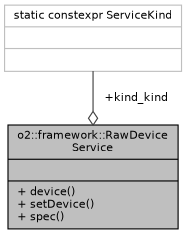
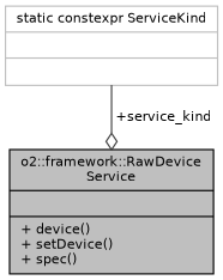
  digraph {
    node [fontname=Helvetica fontsize=10 shape=record]
    n1 [color=black fillcolor=grey75 fontcolor=black height=0.2 label="{o2::framework::RawDevice\lService\n||+ device()\l+ setDevice()\l+ spec()\l}" style=filled width=0.4]
    n2 [color=grey75 height=0.2 label="{static constexpr ServiceKind\n||}" width=0.4]
-   n2 -> n1 [arrowhead=odiamond color=grey25 fontname=Helvetica fontsize=10 label=" +kind_kind" labelfontname=Helvetica labelfontsize=10 style=solid]
+   n2 -> n1 [arrowhead=odiamond color=grey25 fontname=Helvetica fontsize=10 label=" +service_kind" labelfontname=Helvetica labelfontsize=10 style=solid]
  }
